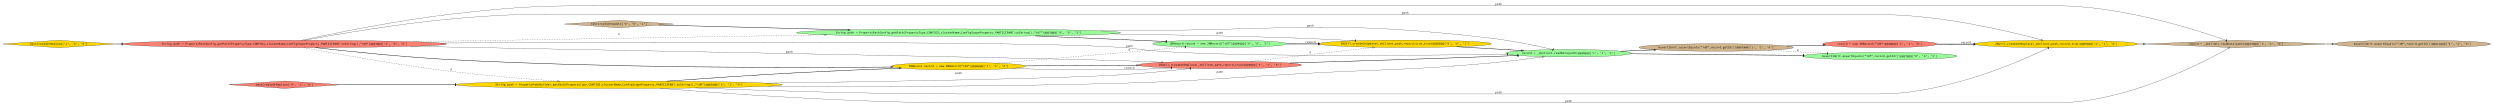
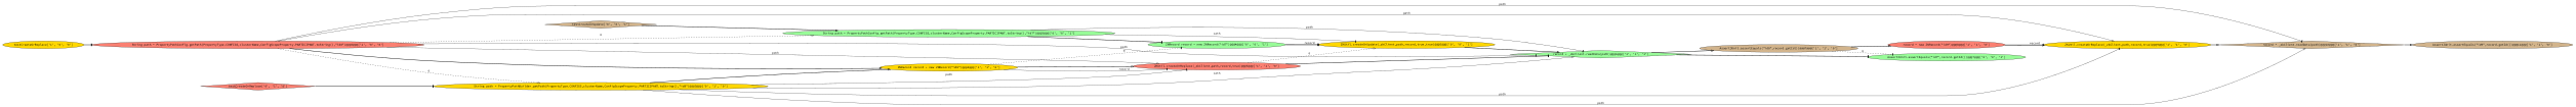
  digraph {
    fontname="Source Code Pro"
    rankdir=LR
    node [fillcolor=gold fontname="Source Code Pro" shape=ellipse style=filled]
    edge [arrowhead=onormal fontname="Source Code Pro" style=bold]
    n1 [fillcolor=tan label="testCreateOrUpdate['0', '0', '1']" shape=diamond]
    n2 [fillcolor=palegreen label="String path = PropertyPathConfig.getPath(PropertyType.CONFIGS,clusterName,ConfigScopeProperty.PARTICIPANT.toString(),\"id7\")@@@3@@@['0', '0', '1']"]
    n3 [fillcolor=palegreen label="ZNRecord record = new ZNRecord(\"id7\")@@@4@@@['0', '0', '1']"]
    n4 [label="ZKUtil.createOrUpdate(_zkClient,path,record,true,true)@@@5@@@['0', '0', '1']"]
-   n5 [fillcolor=palegreen label="record = _zkClient.readData(path)@@@6@@@['1', '1', '1']"]
+   n5 [fillcolor=palegreen label="record = _zkClient.readData(path)@@@6@@@['1', '1', '1']" shape=diamond]
    n6 [fillcolor=tan label="record = _zkClient.readData(path)@@@10@@@['1', '1', '0']" shape=diamond]
    n7 [fillcolor=tan label="AssertJUnit.assertEquals(\"id9\",record.getId())@@@11@@@['1', '1', '0']"]
    n8 [label="ZKUtil.createOrReplace(_zkClient,path,record,true)@@@9@@@['1', '1', '0']"]
    n9 [fillcolor=salmon label="record = new ZNRecord(\"id9\")@@@8@@@['1', '1', '0']"]
    n10 [fillcolor=salmon label="testCreateOrReplace['0', '1', '0']" shape=diamond]
    n11 [label="String path = PropertyPathBuilder.getPath(PropertyType.CONFIGS,clusterName,ConfigScopeProperty.PARTICIPANT.toString(),\"id8\")@@@3@@@['0', '1', '0']"]
    n12 [fillcolor=salmon label="ZKUtil.createOrReplace(_zkClient,path,record,true)@@@5@@@['1', '1', '0']"]
    n13 [label="ZNRecord record = new ZNRecord(\"id8\")@@@4@@@['1', '1', '0']"]
    n14 [fillcolor=tan label="AssertJUnit.assertEquals(\"id8\",record.getId())@@@7@@@['1', '1', '0']"]
    n15 [fillcolor=palegreen label="AssertJUnit.assertEquals(\"id7\",record.getId())@@@7@@@['0', '0', '1']"]
-   n16 [label="testCreateOrReplace['1', '0', '0']" shape=diamond]
+   n16 [label="testCreateOrReplace['1', '0', '0']"]
    n17 [fillcolor=salmon label="String path = PropertyPathConfig.getPath(PropertyType.CONFIGS,clusterName,ConfigScopeProperty.PARTICIPANT.toString(),\"id8\")@@@3@@@['1', '0', '0']"]
    n1 -> n2
    n2 -> n3 [arrowhead=tee]
    n2 -> n4 [arrowhead=tee label=path style=solid]
    n2 -> n5 [arrowhead=tee label=path style=solid]
    n3 -> n4 [arrowhead=tee label=record style=solid]
    n3 -> n4 [arrowhead=tee]
    n4 -> n5
    n5 -> n14
    n5 -> n15 [arrowhead=tee]
    n6 -> n7
    n8 -> n6
    n9 -> n8
    n9 -> n8 [arrowhead=tee label=record style=solid]
    n10 -> n11 [arrowhead=tee]
    n11 -> n5 [label=path style=solid]
    n11 -> n6 [label=path style=solid]
    n11 -> n8 [arrowhead=tee label=path style=solid]
    n11 -> n12 [arrowhead=tee label=path style=solid]
    n11 -> n13
    n12 -> n4 [label=0 style=dashed]
    n12 -> n5 [arrowhead=tee]
    n13 -> n3 [arrowhead=tee label=0 style=dashed]
    n13 -> n12
    n13 -> n12 [arrowhead=tee label=record style=solid]
    n14 -> n9
    n14 -> n15 [arrowhead=tee label=0 style=dashed]
    n16 -> n17 [arrowhead=tee]
    n17 -> n2 [label=0 style=dashed]
    n17 -> n5 [arrowhead=tee label=path style=solid]
    n17 -> n6 [arrowhead=tee label=path style=solid]
    n17 -> n8 [label=path style=solid]
    n17 -> n11 [label=0 style=dashed]
    n17 -> n12 [label=path style=solid]
    n17 -> n13
  }
